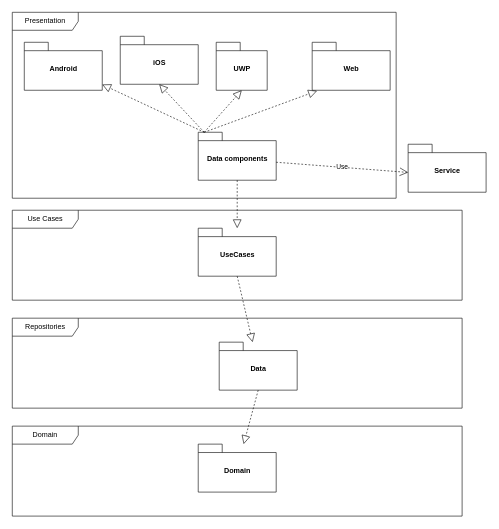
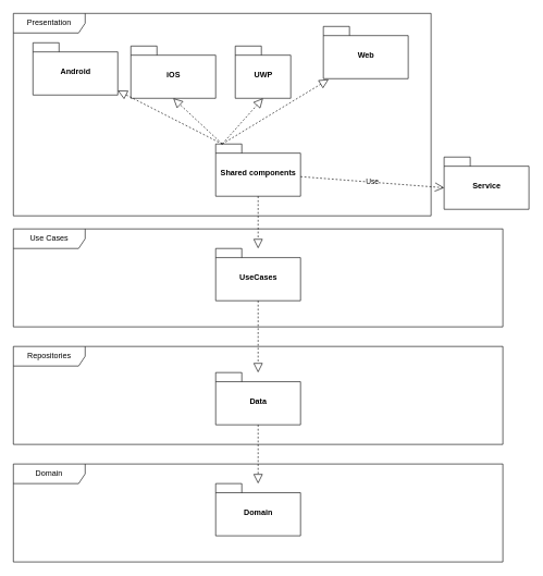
  <mxCell id="0" />
  <mxCell id="1" parent="0" />
  <mxCell id="2" value="&lt;div&gt;Presentation&lt;/div&gt;" style="shape=umlFrame;whiteSpace=wrap;html=1;width=110;height=30;" vertex="1" parent="1"><mxGeometry x="20" y="20" width="640" height="310" as="geometry" /></mxCell>
- <mxCell id="3" value="&lt;div&gt;Android&lt;/div&gt;" style="shape=folder;fontStyle=1;spacingTop=10;tabWidth=40;tabHeight=14;tabPosition=left;html=1;" vertex="1" parent="1"><mxGeometry x="40" y="70" width="130" height="80" as="geometry" /></mxCell>
- <mxCell id="4" value="iOS" style="shape=folder;fontStyle=1;spacingTop=10;tabWidth=40;tabHeight=14;tabPosition=left;html=1;" vertex="1" parent="1"><mxGeometry x="200" y="60" width="130" height="80" as="geometry" /></mxCell>
+ <mxCell id="3" value="&lt;div&gt;Android&lt;/div&gt;" style="shape=folder;fontStyle=1;spacingTop=10;tabWidth=40;tabHeight=14;tabPosition=left;html=1;" vertex="1" parent="1"><mxGeometry x="50" y="65" width="130" height="80" as="geometry" /></mxCell>
+ <mxCell id="4" value="iOS" style="shape=folder;fontStyle=1;spacingTop=10;tabWidth=40;tabHeight=14;tabPosition=left;html=1;" vertex="1" parent="1"><mxGeometry x="200" y="70" width="130" height="80" as="geometry" /></mxCell>
  <mxCell id="5" value="UWP" style="shape=folder;fontStyle=1;spacingTop=10;tabWidth=40;tabHeight=14;tabPosition=left;html=1;" vertex="1" parent="1"><mxGeometry x="360" y="70" width="85" height="80" as="geometry" /></mxCell>
- <mxCell id="6" value="Web" style="shape=folder;fontStyle=1;spacingTop=10;tabWidth=40;tabHeight=14;tabPosition=left;html=1;" vertex="1" parent="1"><mxGeometry x="520" y="70" width="130" height="80" as="geometry" /></mxCell>
- <mxCell id="7" value="&lt;div&gt;Data components&lt;/div&gt;" style="shape=folder;fontStyle=1;spacingTop=10;tabWidth=40;tabHeight=14;tabPosition=left;html=1;" vertex="1" parent="1"><mxGeometry x="330" y="220" width="130" height="80" as="geometry" /></mxCell>
+ <mxCell id="6" value="Web" style="shape=folder;fontStyle=1;spacingTop=10;tabWidth=40;tabHeight=14;tabPosition=left;html=1;" vertex="1" parent="1"><mxGeometry x="495" y="40" width="130" height="80" as="geometry" /></mxCell>
+ <mxCell id="7" value="&lt;div&gt;Shared components&lt;/div&gt;" style="shape=folder;fontStyle=1;spacingTop=10;tabWidth=40;tabHeight=14;tabPosition=left;html=1;" vertex="1" parent="1"><mxGeometry x="330" y="220" width="130" height="80" as="geometry" /></mxCell>
  <mxCell id="8" value="" style="endArrow=block;dashed=1;endFill=0;endSize=12;html=1;" edge="1" parent="1" target="3"><mxGeometry width="160" relative="1" as="geometry"><mxPoint x="340" y="220" as="sourcePoint" /><mxPoint x="520" y="240" as="targetPoint" /></mxGeometry></mxCell>
  <mxCell id="9" value="" style="endArrow=block;dashed=1;endFill=0;endSize=12;html=1;exitX=0;exitY=0;exitDx=0;exitDy=0;exitPerimeter=0;entryX=0.5;entryY=1;entryDx=0;entryDy=0;entryPerimeter=0;" edge="1" parent="1" target="4"><mxGeometry width="160" relative="1" as="geometry"><mxPoint x="340" y="220" as="sourcePoint" /><mxPoint x="228.636" y="150" as="targetPoint" /></mxGeometry></mxCell>
  <mxCell id="10" value="" style="endArrow=block;dashed=1;endFill=0;endSize=12;html=1;exitX=0;exitY=0;exitDx=0;exitDy=0;exitPerimeter=0;entryX=0.5;entryY=1;entryDx=0;entryDy=0;entryPerimeter=0;" edge="1" parent="1" target="5"><mxGeometry width="160" relative="1" as="geometry"><mxPoint x="340" y="220" as="sourcePoint" /><mxPoint x="325" y="150" as="targetPoint" /></mxGeometry></mxCell>
  <mxCell id="11" value="" style="endArrow=block;dashed=1;endFill=0;endSize=12;html=1;entryX=0.062;entryY=1.013;entryDx=0;entryDy=0;entryPerimeter=0;" edge="1" parent="1" target="6"><mxGeometry width="160" relative="1" as="geometry"><mxPoint x="340" y="220" as="sourcePoint" /><mxPoint x="485" y="150" as="targetPoint" /></mxGeometry></mxCell>
  <mxCell id="12" value="Use Cases" style="shape=umlFrame;whiteSpace=wrap;html=1;width=110;height=30;" vertex="1" parent="1"><mxGeometry x="20" y="350" width="750" height="150" as="geometry" /></mxCell>
  <mxCell id="13" value="UseCases" style="shape=folder;fontStyle=1;spacingTop=10;tabWidth=40;tabHeight=14;tabPosition=left;html=1;" vertex="1" parent="1"><mxGeometry x="330" y="380" width="130" height="80" as="geometry" /></mxCell>
  <mxCell id="14" value="" style="endArrow=block;dashed=1;endFill=0;endSize=12;html=1;" edge="1" parent="1" source="7"><mxGeometry width="160" relative="1" as="geometry"><mxPoint x="340" y="220" as="sourcePoint" /><mxPoint x="395" y="380" as="targetPoint" /></mxGeometry></mxCell>
  <mxCell id="15" value="Repositories" style="shape=umlFrame;whiteSpace=wrap;html=1;width=110;height=30;" vertex="1" parent="1"><mxGeometry x="20" y="530" width="750" height="150" as="geometry" /></mxCell>
- <mxCell id="16" value="Data" style="shape=folder;fontStyle=1;spacingTop=10;tabWidth=40;tabHeight=14;tabPosition=left;html=1;" vertex="1" parent="1"><mxGeometry x="365" y="570" width="130" height="80" as="geometry" /></mxCell>
+ <mxCell id="16" value="Data" style="shape=folder;fontStyle=1;spacingTop=10;tabWidth=40;tabHeight=14;tabPosition=left;html=1;" vertex="1" parent="1"><mxGeometry x="330" y="570" width="130" height="80" as="geometry" /></mxCell>
  <mxCell id="17" value="" style="endArrow=block;dashed=1;endFill=0;endSize=12;html=1;exitX=0.5;exitY=1;exitDx=0;exitDy=0;exitPerimeter=0;" edge="1" parent="1" source="13" target="16"><mxGeometry width="160" relative="1" as="geometry"><mxPoint x="320" y="430" as="sourcePoint" /><mxPoint x="480" y="430" as="targetPoint" /></mxGeometry></mxCell>
  <mxCell id="18" value="Domain" style="shape=umlFrame;whiteSpace=wrap;html=1;width=110;height=30;" vertex="1" parent="1"><mxGeometry x="20" y="710" width="750" height="150" as="geometry" /></mxCell>
  <mxCell id="19" value="Domain" style="shape=folder;fontStyle=1;spacingTop=10;tabWidth=40;tabHeight=14;tabPosition=left;html=1;" vertex="1" parent="1"><mxGeometry x="330" y="740" width="130" height="80" as="geometry" /></mxCell>
  <mxCell id="20" value="" style="endArrow=block;dashed=1;endFill=0;endSize=12;html=1;exitX=0.5;exitY=1;exitDx=0;exitDy=0;exitPerimeter=0;" edge="1" parent="1" source="16" target="19"><mxGeometry width="160" relative="1" as="geometry"><mxPoint x="320" y="430" as="sourcePoint" /><mxPoint x="480" y="430" as="targetPoint" /></mxGeometry></mxCell>
  <mxCell id="21" value="Service" style="shape=folder;fontStyle=1;spacingTop=10;tabWidth=40;tabHeight=14;tabPosition=left;html=1;" vertex="1" parent="1"><mxGeometry x="680" y="240" width="130" height="80" as="geometry" /></mxCell>
  <mxCell id="22" value="Use" style="endArrow=open;endSize=12;dashed=1;html=1;entryX=0;entryY=0;entryDx=0;entryDy=47;entryPerimeter=0;" edge="1" parent="1" target="21"><mxGeometry width="160" relative="1" as="geometry"><mxPoint x="460" y="270" as="sourcePoint" /><mxPoint x="620" y="270" as="targetPoint" /></mxGeometry></mxCell>
